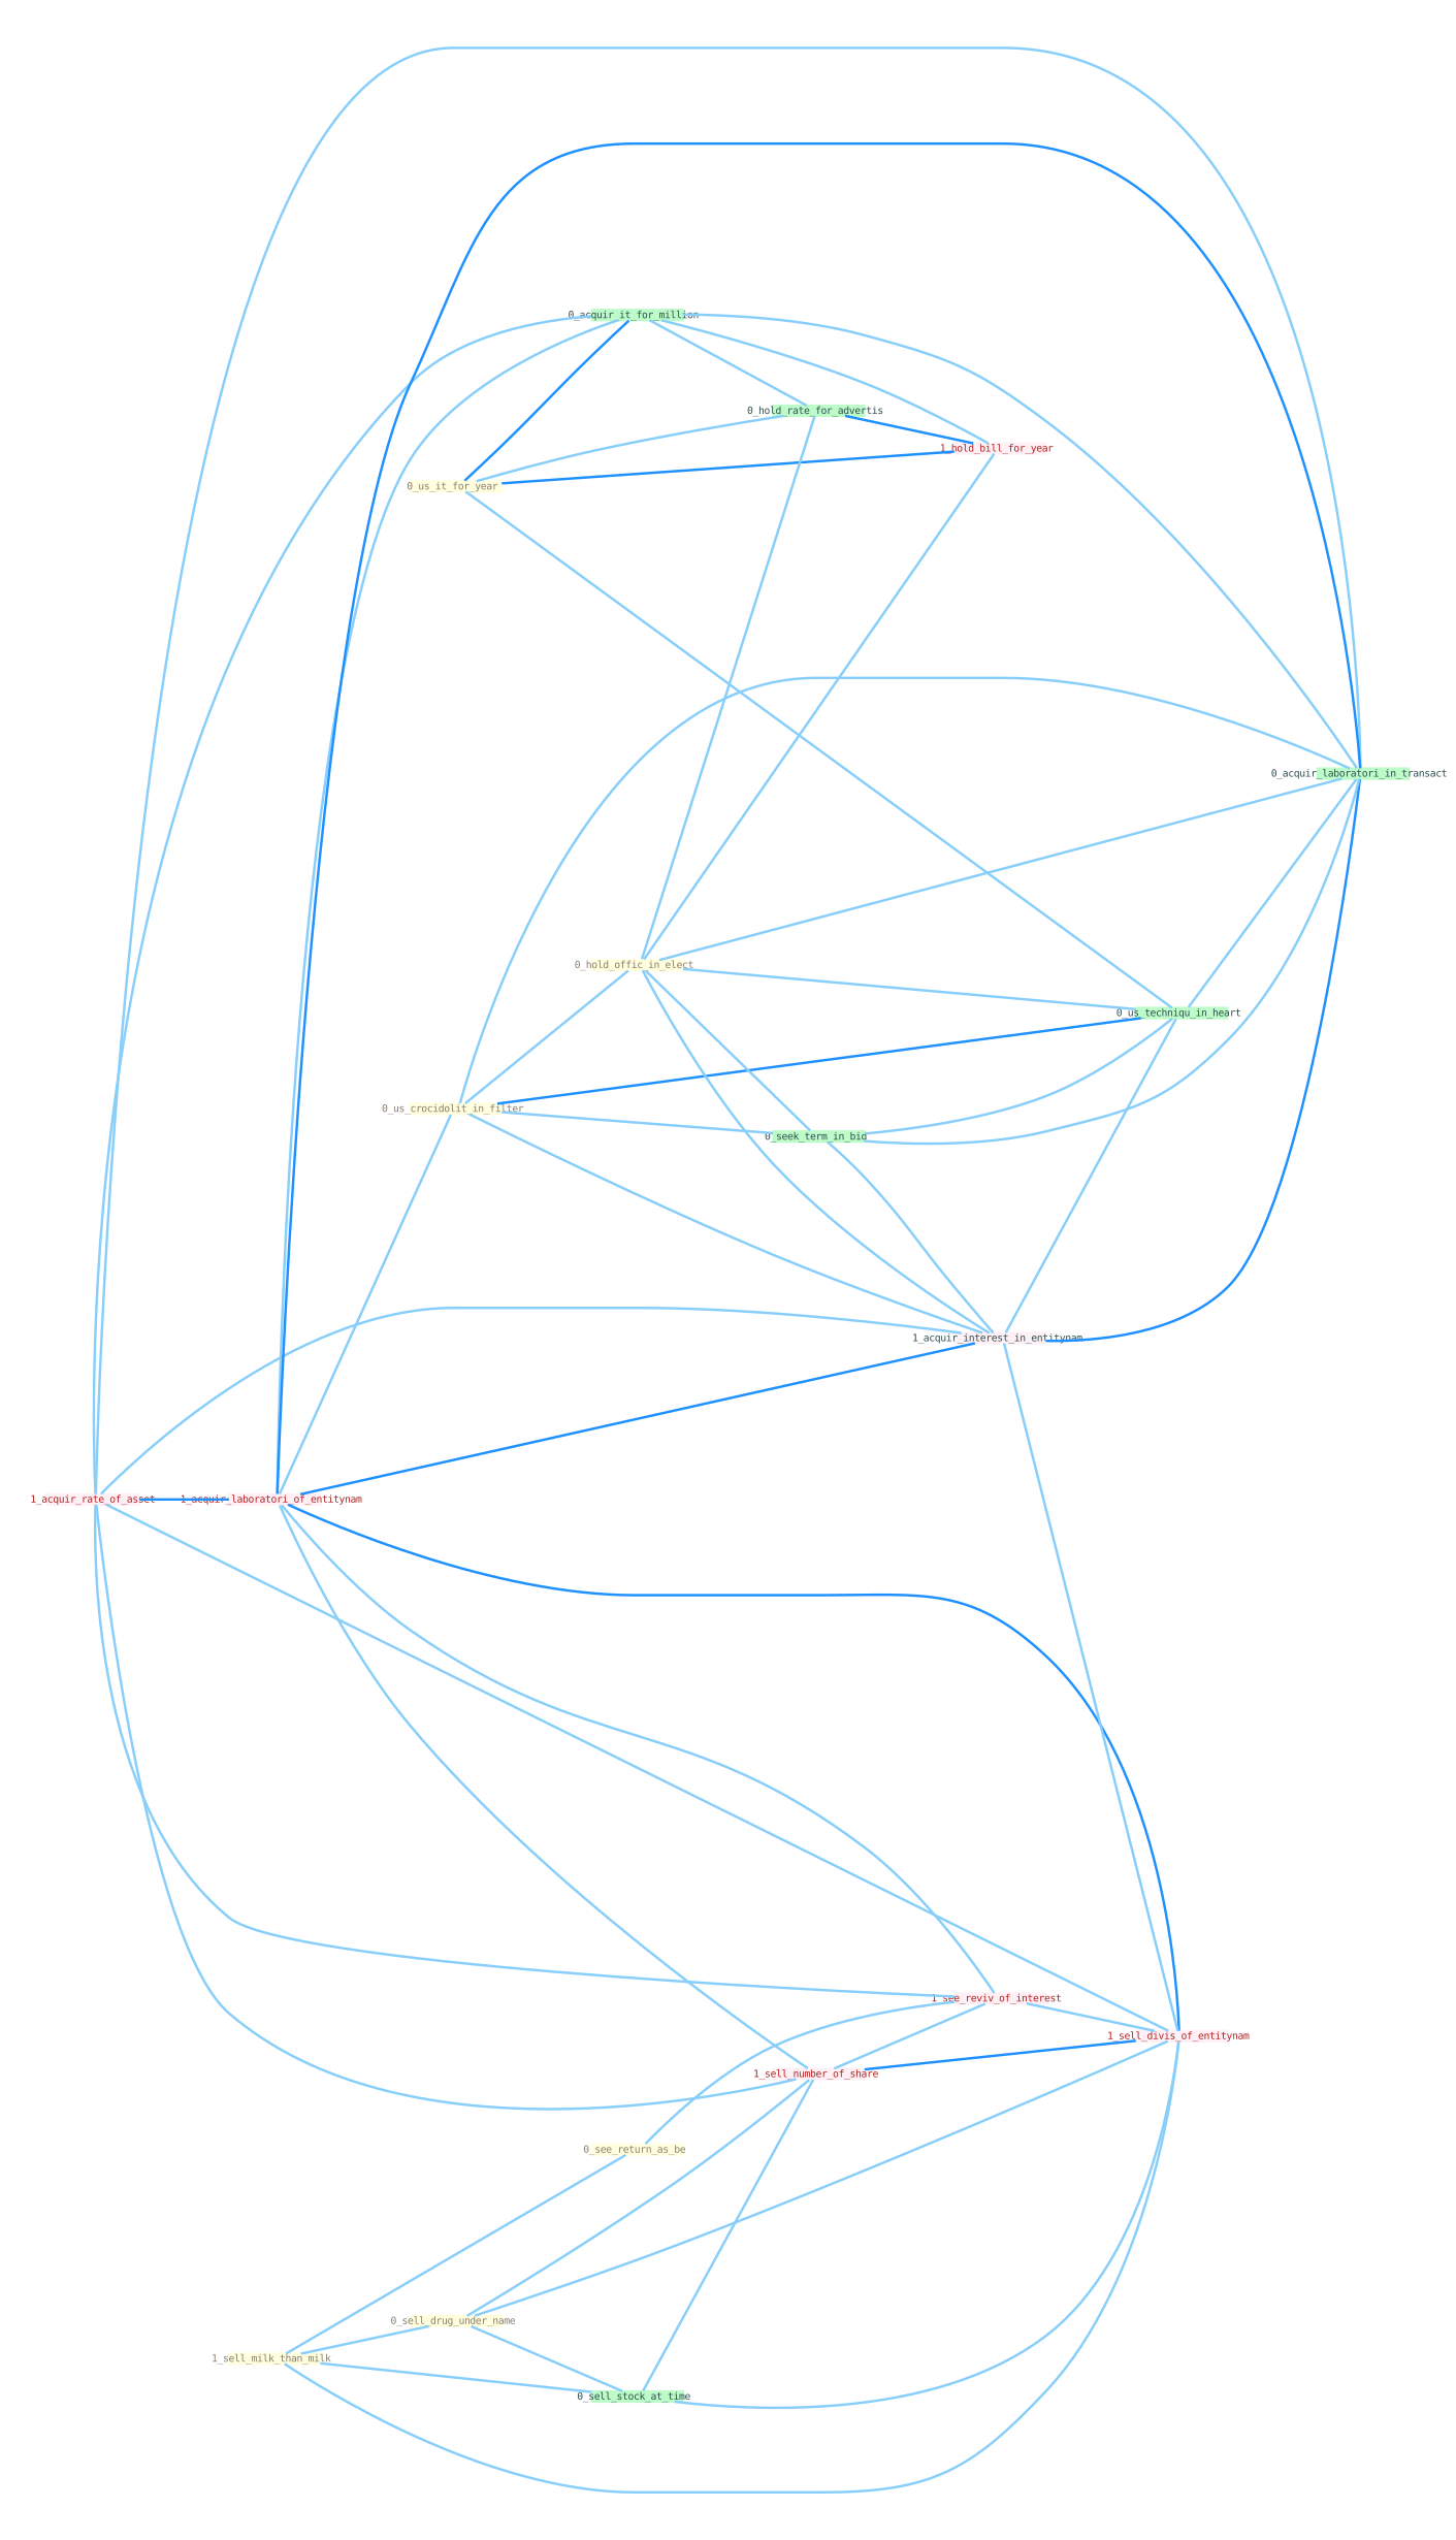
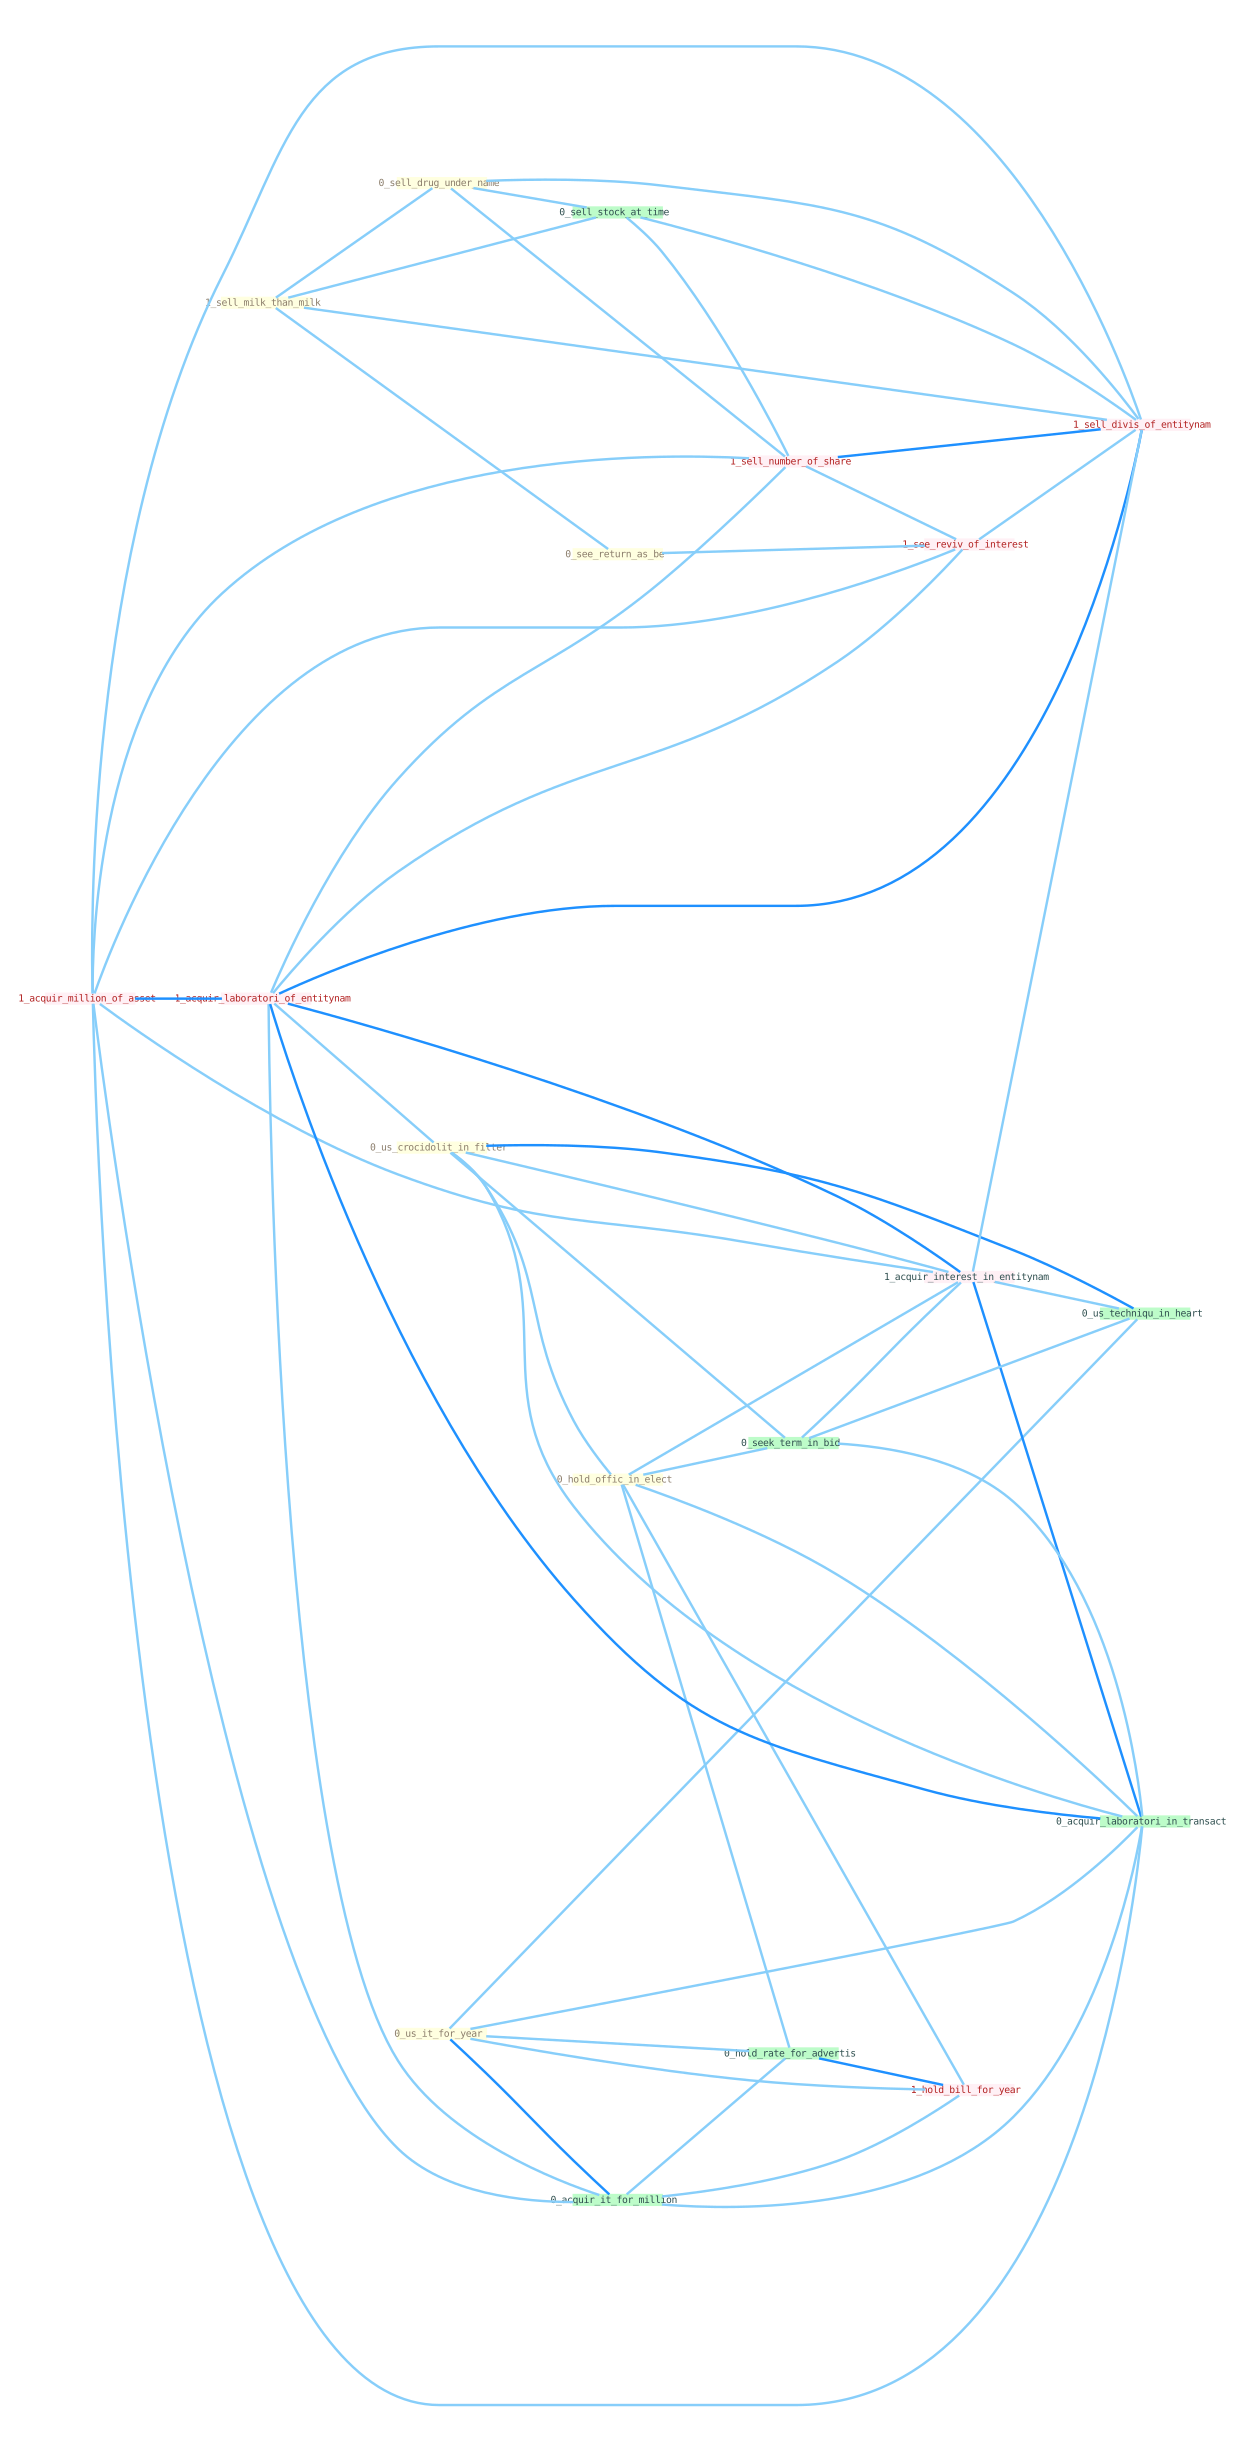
  graph {
    fontname="DejaVu Sans Mono"
    rankdir=LR
    node [color="#fff0f5" fixedsize=true fontcolor="#2f4f4f" fontname="DejaVu Sans Mono" fontsize=4 shape=polygon style=filled]
    edge [color="#87cefa" fontname="DejaVu Sans Mono" w=1]
    "0_us_it_for_year " [color="#ffffe0" fontcolor="#8b7d6b" height=.06 width=.5]
    "0_us_crocidolit_in_filter " [color="#ffffe0" fontcolor="#8b7d6b" height=.06 width=.5]
    "1_sell_milk_than_milk " [color="#ffffe0" fontcolor="#8b7d6b" height=.06 width=.5]
    "0_see_return_as_be " [color="#ffffe0" fontcolor="#8b7d6b" height=.06 width=.5]
    "0_sell_drug_under_name " [color="#ffffe0" fontcolor="#8b7d6b" height=.06 width=.5]
    "0_hold_offic_in_elect " [color="#ffffe0" fontcolor="#8b7d6b" height=.06 width=.5]
-   "1_acquir_million_of_asset " [fontcolor="#b22222" height=.06 width=.5 label="1_acquir_rate_of_asset"]
+   "1_acquir_million_of_asset " [fontcolor="#b22222" height=.06 width=.5]
    "1_acquir_laboratori_of_entitynam " [fontcolor="#b22222" height=.06 width=.5]
    "1_acquir_interest_in_entitynam " [height=.06 width=.5]
    "1_sell_number_of_share " [fontcolor="#b22222" height=.06 width=.5]
    "1_see_reviv_of_interest " [fontcolor="#b22222" height=.06 width=.5]
    "1_hold_bill_for_year " [fontcolor="#b22222" height=.06 width=.5]
    "1_sell_divis_of_entitynam " [fontcolor="#b22222" height=.06 width=.5]
    "0_us_techniqu_in_heart " [color="#BDFCC9" height=.06 width=.5]
    "0_acquir_it_for_million " [color="#BDFCC9" height=.06 width=.5]
    "0_hold_rate_for_advertis " [color="#BDFCC9" height=.06 width=.5]
    "0_seek_term_in_bid " [color="#BDFCC9" height=.06 width=.5]
    "0_acquir_laboratori_in_transact " [color="#BDFCC9" height=.06 width=.5]
    "0_sell_stock_at_time " [color="#BDFCC9" height=.06 width=.5]
    subgraph sub_1 {
      "0_us_it_for_year "
      "0_us_crocidolit_in_filter "
      "1_sell_milk_than_milk "
      "0_see_return_as_be "
      "0_sell_drug_under_name "
      "0_hold_offic_in_elect "
    }
    subgraph sub_2 {
      "1_acquir_million_of_asset "
      "1_acquir_laboratori_of_entitynam "
      "1_acquir_interest_in_entitynam "
      "1_sell_number_of_share "
      "1_see_reviv_of_interest "
      "1_hold_bill_for_year "
      "1_sell_divis_of_entitynam "
    }
-   "0_us_it_for_year " -- "1_hold_bill_for_year " [color="#1e90ff" w=2]
+   "0_us_it_for_year " -- "1_hold_bill_for_year " [w=2]
    "0_us_it_for_year " -- "0_us_techniqu_in_heart "
    "0_us_it_for_year " -- "0_acquir_it_for_million " [color="#1e90ff" w=2]
    "0_us_it_for_year " -- "0_hold_rate_for_advertis "
    "0_us_crocidolit_in_filter " -- "0_hold_offic_in_elect "
    "0_us_crocidolit_in_filter " -- "1_acquir_interest_in_entitynam "
    "0_us_crocidolit_in_filter " -- "0_us_techniqu_in_heart " [color="#1e90ff" w=2]
    "0_us_crocidolit_in_filter " -- "0_seek_term_in_bid "
    "0_us_crocidolit_in_filter " -- "0_acquir_laboratori_in_transact "
    "1_sell_milk_than_milk " -- "0_see_return_as_be "
    "1_sell_milk_than_milk " -- "0_sell_drug_under_name "
    "1_sell_milk_than_milk " -- "1_sell_divis_of_entitynam "
    "1_sell_milk_than_milk " -- "0_sell_stock_at_time "
    "0_see_return_as_be " -- "1_see_reviv_of_interest "
    "0_sell_drug_under_name " -- "1_sell_number_of_share "
    "0_sell_drug_under_name " -- "1_sell_divis_of_entitynam "
    "0_sell_drug_under_name " -- "0_sell_stock_at_time "
    "0_hold_offic_in_elect " -- "1_acquir_interest_in_entitynam "
    "0_hold_offic_in_elect " -- "1_hold_bill_for_year "
-   "0_hold_offic_in_elect " -- "0_us_techniqu_in_heart "
    "0_hold_offic_in_elect " -- "0_hold_rate_for_advertis "
    "0_hold_offic_in_elect " -- "0_seek_term_in_bid "
    "0_hold_offic_in_elect " -- "0_acquir_laboratori_in_transact "
    "1_acquir_million_of_asset " -- "1_acquir_laboratori_of_entitynam " [color="#1e90ff" w=2]
    "1_acquir_million_of_asset " -- "1_acquir_interest_in_entitynam "
    "1_acquir_million_of_asset " -- "1_sell_number_of_share "
    "1_acquir_million_of_asset " -- "1_see_reviv_of_interest "
    "1_acquir_million_of_asset " -- "1_sell_divis_of_entitynam "
    "1_acquir_million_of_asset " -- "0_acquir_it_for_million "
    "1_acquir_million_of_asset " -- "0_acquir_laboratori_in_transact "
    "1_acquir_laboratori_of_entitynam " -- "0_us_crocidolit_in_filter "
    "1_acquir_laboratori_of_entitynam " -- "1_acquir_interest_in_entitynam " [color="#1e90ff" w=2]
    "1_acquir_laboratori_of_entitynam " -- "1_sell_number_of_share "
    "1_acquir_laboratori_of_entitynam " -- "1_see_reviv_of_interest "
    "1_acquir_laboratori_of_entitynam " -- "1_sell_divis_of_entitynam " [color="#1e90ff" w=2]
    "1_acquir_laboratori_of_entitynam " -- "0_acquir_it_for_million "
    "1_acquir_laboratori_of_entitynam " -- "0_acquir_laboratori_in_transact " [color="#1e90ff" w=2]
    "1_acquir_interest_in_entitynam " -- "1_sell_divis_of_entitynam "
    "1_acquir_interest_in_entitynam " -- "0_us_techniqu_in_heart "
    "1_acquir_interest_in_entitynam " -- "0_acquir_laboratori_in_transact " [color="#1e90ff" w=2]
    "1_sell_number_of_share " -- "1_see_reviv_of_interest "
    "1_sell_number_of_share " -- "1_sell_divis_of_entitynam " [color="#1e90ff" w=2]
    "1_see_reviv_of_interest " -- "1_sell_divis_of_entitynam "
-   "0_us_techniqu_in_heart " -- "0_acquir_laboratori_in_transact "
+   "0_us_it_for_year " -- "0_acquir_laboratori_in_transact "
    "0_acquir_it_for_million " -- "1_hold_bill_for_year "
    "0_acquir_it_for_million " -- "0_hold_rate_for_advertis "
    "0_acquir_it_for_million " -- "0_acquir_laboratori_in_transact "
    "0_hold_rate_for_advertis " -- "1_hold_bill_for_year " [color="#1e90ff" w=2]
    "0_seek_term_in_bid " -- "1_acquir_interest_in_entitynam "
    "0_seek_term_in_bid " -- "0_us_techniqu_in_heart "
    "0_seek_term_in_bid " -- "0_acquir_laboratori_in_transact "
    "0_sell_stock_at_time " -- "1_sell_number_of_share "
    "0_sell_stock_at_time " -- "1_sell_divis_of_entitynam "
  }
